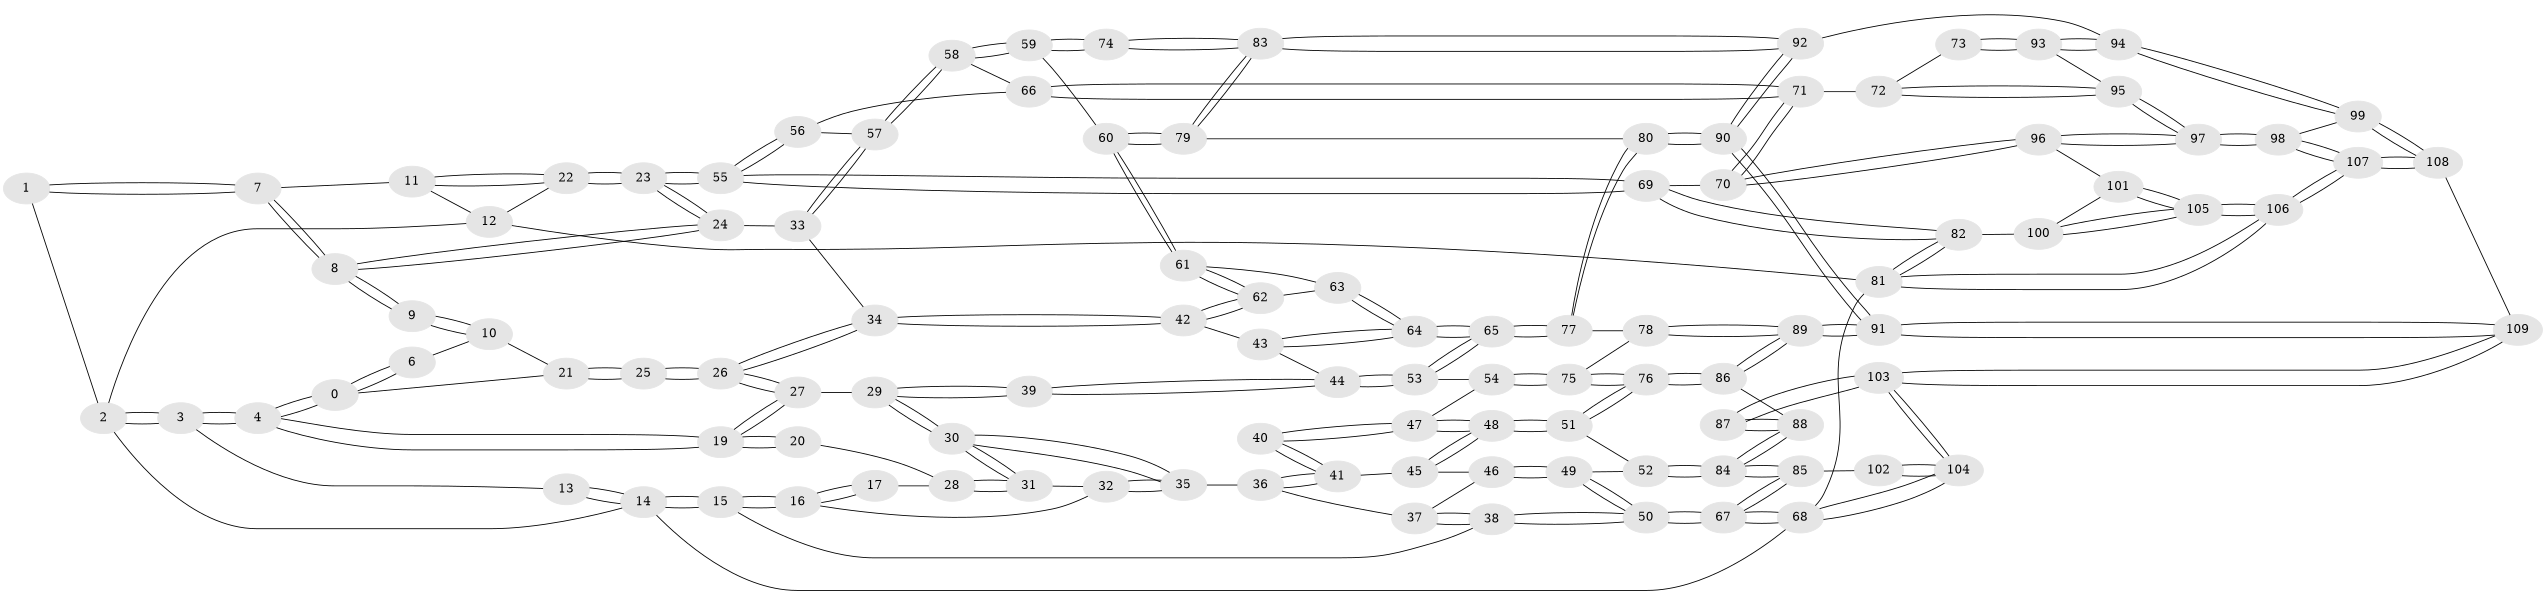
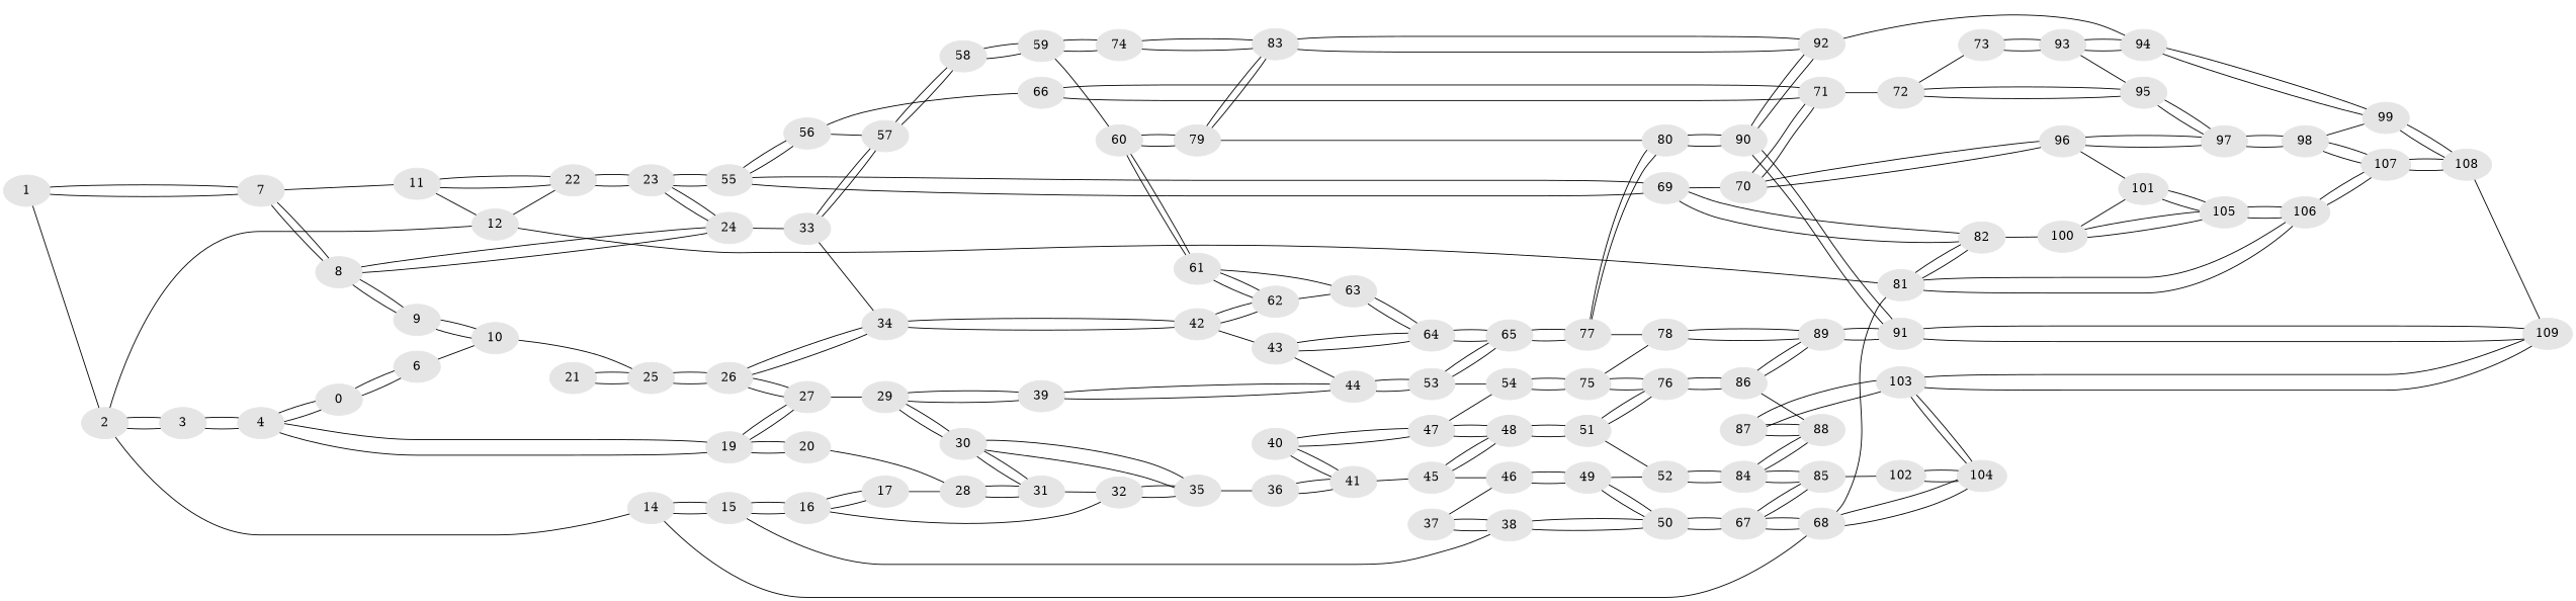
  graph {
    rankdir=LR
    node [color=gray90 style=filled]
    1
    2
    7
    3
    12
    14
    8
    11
    4
-   13
    22
    81
    15
    68
    n15 [label=0]
    19
    6
    21
    20
    27
    10
    25
    9
    24
    33
    26
    23
    82
    106
    16
    38
    104
    17
    32
    50
    28
    35
    31
    29
    55
    56
    69
    34
    57
    42
    30
    39
    44
    36
    58
    43
    62
    37
    41
    46
    45
    49
    67
    40
    47
    53
    48
    54
    64
    63
    65
    51
    52
    75
    76
    84
    85
    86
    88
    77
    78
    66
    70
    71
    59
    60
    74
    61
    79
    83
    80
    72
    102
    96
    100
    97
    101
    73
    95
    93
    94
    92
    89
    90
    91
    107
    105
    87
    103
    109
    99
    108
    98
    1 -- 2
    1 -- 7
    1 -- 7
    2 -- 3
    2 -- 3
    2 -- 12
    2 -- 14
    7 -- 8
    7 -- 8
    7 -- 11
    3 -- 4
    3 -- 4
-   3 -- 13
    12 -- 22
    12 -- 81
    14 -- 15
    14 -- 15
    14 -- 68
    8 -- 9
    8 -- 9
    8 -- 24
    8 -- 24
    11 -- 12
    11 -- 22
    11 -- 22
    4 -- n15
    4 -- n15
    4 -- 19
    4 -- 19
-   13 -- 14
-   13 -- 14
    22 -- 23
    22 -- 23
    81 -- 82
    81 -- 82
    81 -- 106
    81 -- 106
    15 -- 16
    15 -- 16
    15 -- 38
    68 -- 81
    68 -- 104
    68 -- 104
    n15 -- 6
    n15 -- 6
-   n15 -- 21
    19 -- 20
    19 -- 20
    19 -- 27
    19 -- 27
    6 -- 10
    21 -- 25
    21 -- 25
    20 -- 28
    27 -- 29
-   10 -- 21
+   10 -- 25
    25 -- 26
    25 -- 26
    9 -- 10
    9 -- 10
    24 -- 33
    33 -- 34
    33 -- 57
    33 -- 57
    26 -- 27
    26 -- 27
    26 -- 34
    26 -- 34
    23 -- 24
    23 -- 24
    23 -- 55
    23 -- 55
    82 -- 100
    106 -- 107
    106 -- 107
    16 -- 17
    16 -- 17
    16 -- 32
    38 -- 50
    38 -- 50
    17 -- 28
    32 -- 35
    32 -- 35
    50 -- 67
    50 -- 67
    28 -- 31
    28 -- 31
    35 -- 36
    31 -- 32
    29 -- 30
    29 -- 30
    29 -- 39
    29 -- 39
    55 -- 56
    55 -- 56
    55 -- 69
    55 -- 69
    56 -- 57
    56 -- 66
    69 -- 82
    69 -- 82
    69 -- 70
    34 -- 42
    34 -- 42
    57 -- 58
    57 -- 58
    42 -- 43
    42 -- 62
    42 -- 62
    30 -- 35
    30 -- 35
    30 -- 31
    30 -- 31
    39 -- 44
    39 -- 44
    44 -- 53
    44 -- 53
-   36 -- 37
    36 -- 41
    36 -- 41
-   58 -- 66
    58 -- 59
    58 -- 59
    43 -- 44
    43 -- 64
    43 -- 64
    62 -- 63
    37 -- 38
    37 -- 38
    37 -- 46
    41 -- 45
    46 -- 49
    46 -- 49
    45 -- 46
    45 -- 48
    45 -- 48
    49 -- 50
    49 -- 50
    49 -- 52
    67 -- 68
    67 -- 68
    67 -- 85
    67 -- 85
    40 -- 41
    40 -- 41
    40 -- 47
    40 -- 47
    47 -- 48
    47 -- 48
    47 -- 54
    53 -- 54
    53 -- 65
    53 -- 65
    48 -- 51
    48 -- 51
    54 -- 75
    54 -- 75
    64 -- 65
    64 -- 65
    63 -- 64
    63 -- 64
    65 -- 77
    65 -- 77
    51 -- 52
    51 -- 76
    51 -- 76
    52 -- 84
    52 -- 84
    75 -- 76
    75 -- 76
    75 -- 78
    76 -- 86
    76 -- 86
    84 -- 85
    84 -- 85
    84 -- 88
    84 -- 88
    85 -- 102
    86 -- 88
    86 -- 89
    86 -- 89
    77 -- 78
    77 -- 80
    77 -- 80
    78 -- 89
    78 -- 89
    66 -- 71
    66 -- 71
    70 -- 71
    70 -- 71
    70 -- 96
    70 -- 96
    71 -- 72
    59 -- 60
    59 -- 74
    59 -- 74
    60 -- 61
    60 -- 61
    60 -- 79
    60 -- 79
    74 -- 83
    74 -- 83
    61 -- 62
    61 -- 62
    61 -- 63
    79 -- 83
    79 -- 83
    79 -- 80
    83 -- 92
    83 -- 92
    80 -- 90
    80 -- 90
    72 -- 73
    72 -- 95
    72 -- 95
    102 -- 104
    102 -- 104
    96 -- 97
    96 -- 97
    96 -- 101
    100 -- 101
    100 -- 105
    100 -- 105
    97 -- 98
    97 -- 98
    101 -- 105
    101 -- 105
    73 -- 93
    73 -- 93
    95 -- 97
    95 -- 97
    93 -- 95
    93 -- 94
    93 -- 94
    94 -- 99
    94 -- 99
    92 -- 94
    89 -- 91
    89 -- 91
    90 -- 92
    90 -- 92
    90 -- 91
    90 -- 91
    91 -- 109
    91 -- 109
    107 -- 108
    107 -- 108
    105 -- 106
    105 -- 106
    87 -- 88
    87 -- 88
    87 -- 103
    87 -- 103
    103 -- 104
    103 -- 104
    103 -- 109
    103 -- 109
    99 -- 108
    99 -- 108
    108 -- 109
    98 -- 107
    98 -- 107
    98 -- 99
  }
